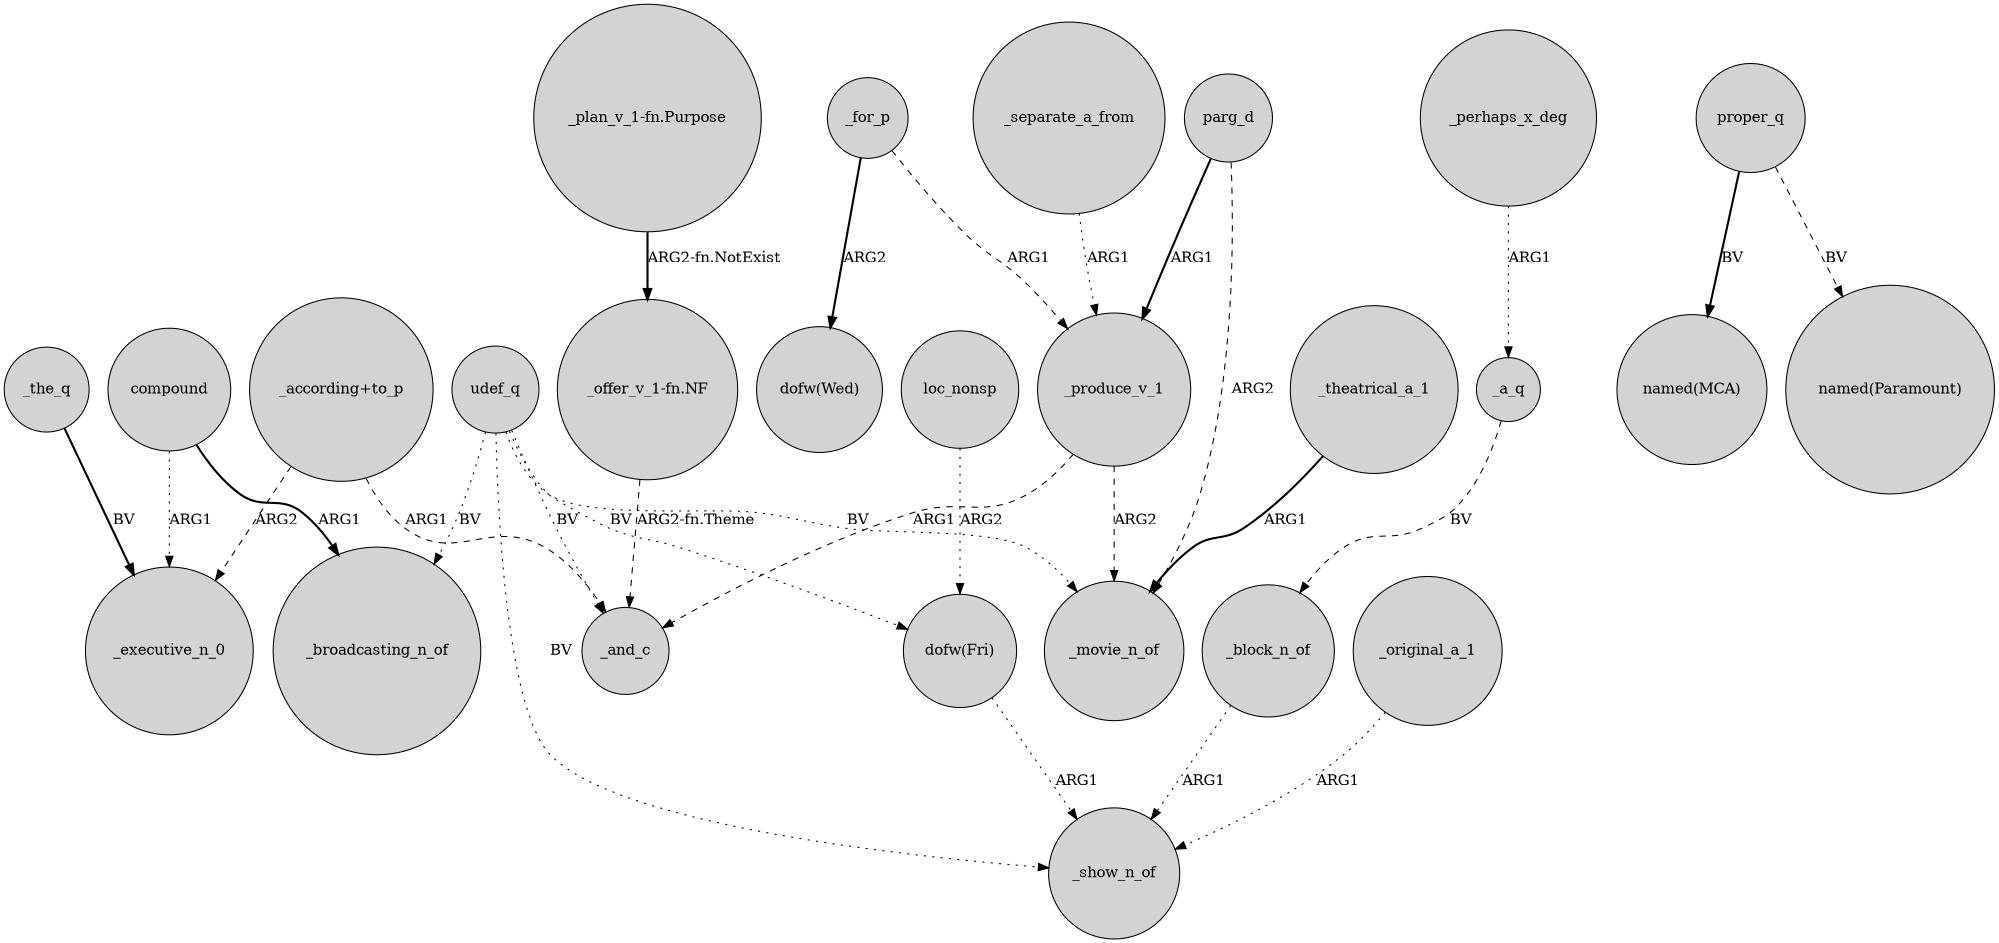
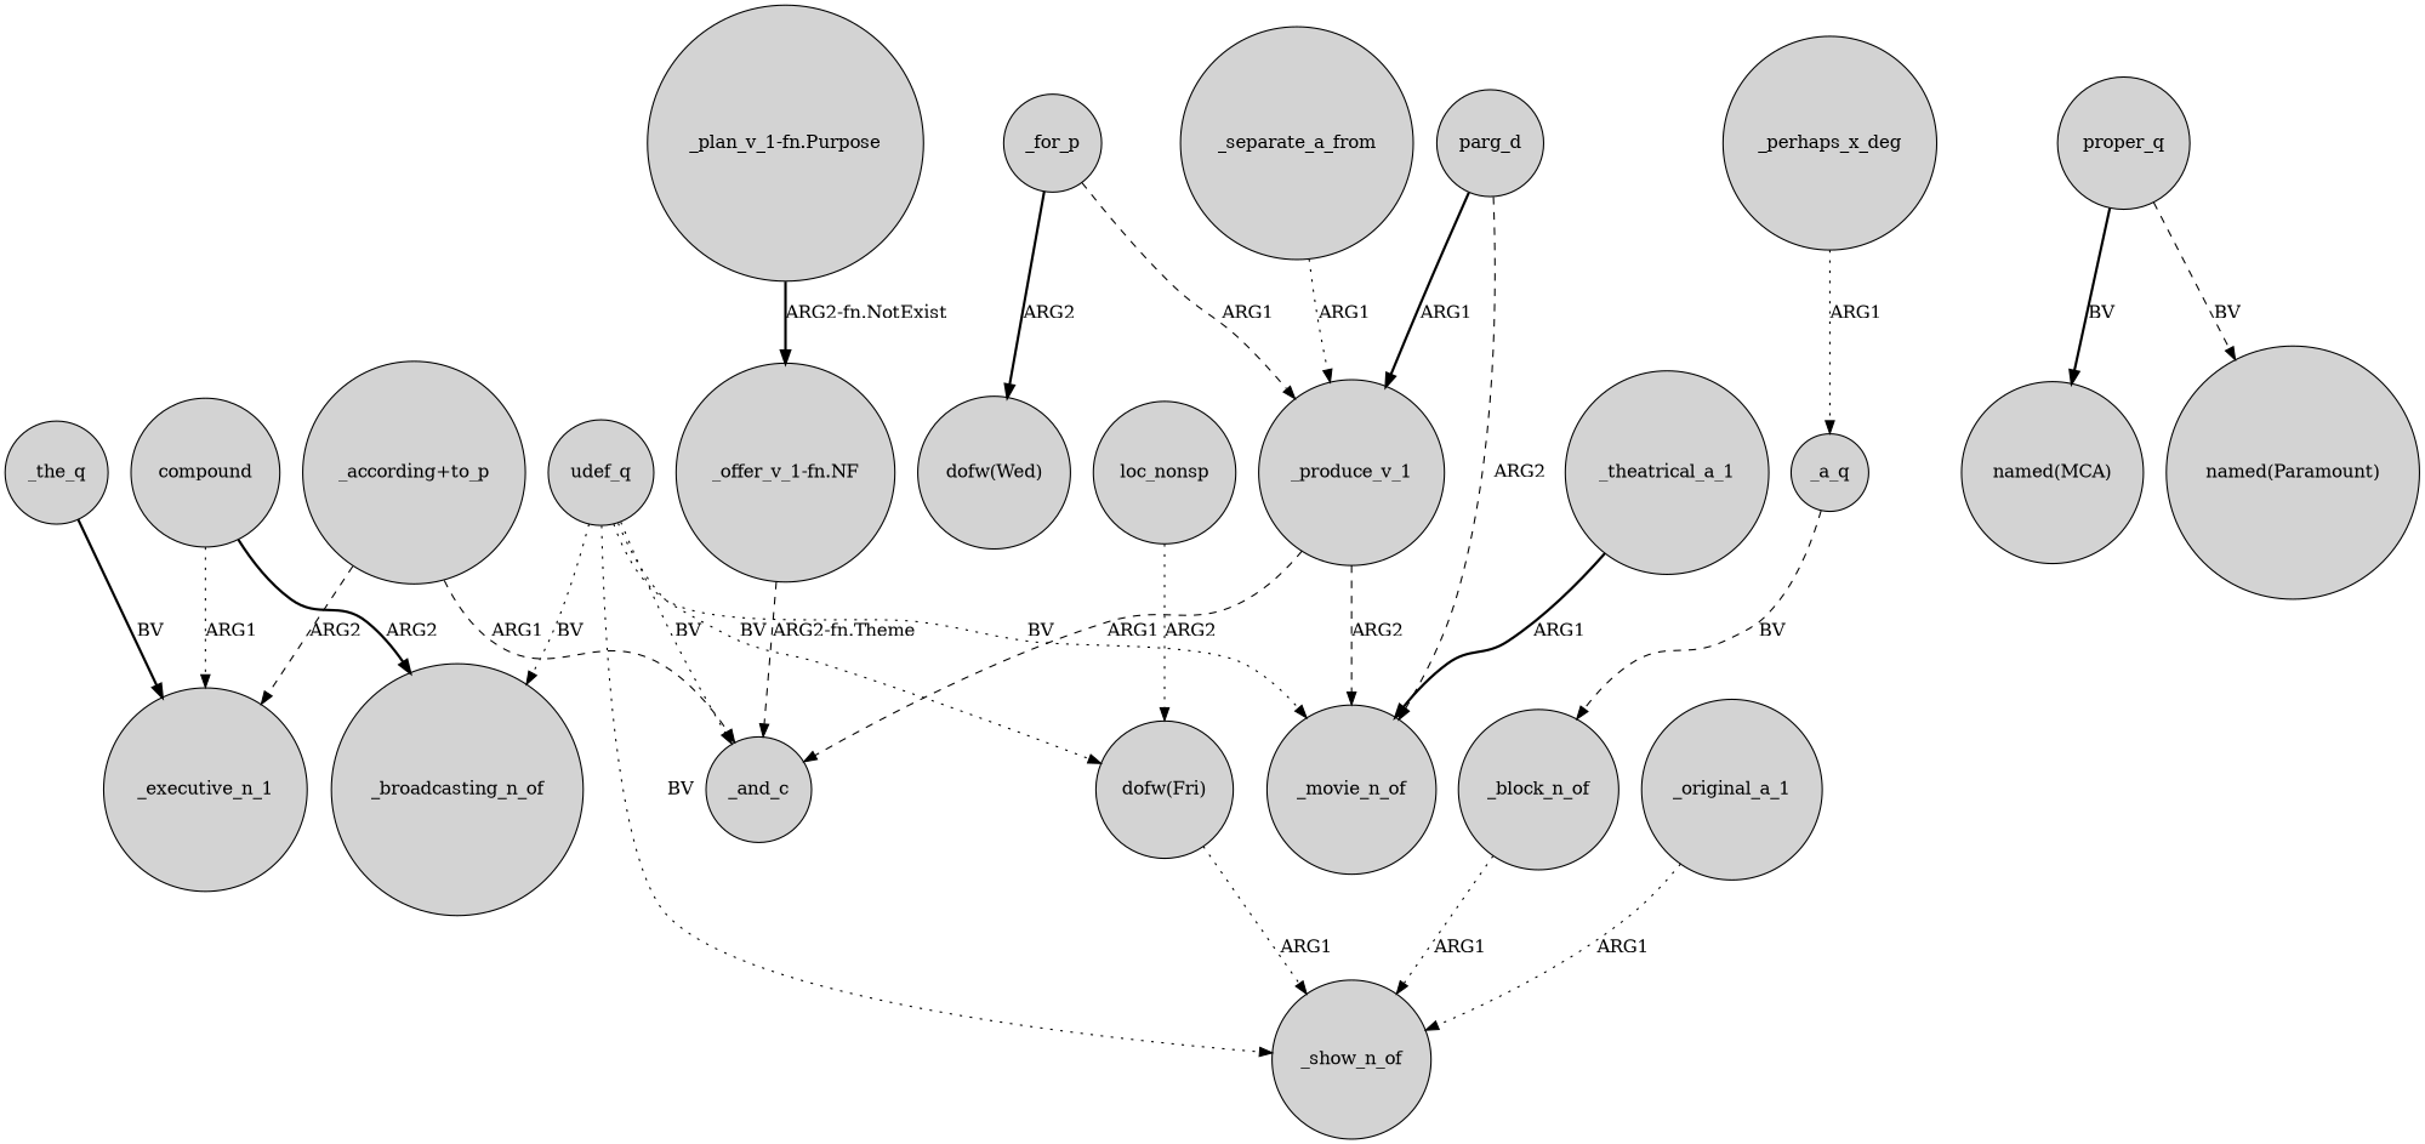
  digraph {
    node [shape=circle style=filled]
    edge [style=dotted]
    udef_q
    _broadcasting_n_of
    _movie_n_of
    _and_c
    _show_n_of
    "dofw(Fri)"
    _produce_v_1
    "_plan_v_1-fn.Purpose"
    "_offer_v_1-fn.NF"
    compound
-   _executive_n_1 [label=_executive_n_0]
+   _executive_n_1
    _separate_a_from
    _the_q
    _theatrical_a_1
    parg_d
    loc_nonsp
    _perhaps_x_deg
    _a_q
    _block_n_of
    proper_q
    "named(MCA)"
    "named(Paramount)"
    "_according+to_p"
    _for_p
    "dofw(Wed)"
    _original_a_1
    udef_q -> _broadcasting_n_of [label=BV]
    udef_q -> _movie_n_of [label=BV]
    udef_q -> _and_c [label=BV]
    udef_q -> _show_n_of [label=BV]
    udef_q -> "dofw(Fri)" [label=BV]
    "dofw(Fri)" -> _show_n_of [label=ARG1]
    _produce_v_1 -> _movie_n_of [label=ARG2 style=dashed]
    _produce_v_1 -> _and_c [label=ARG1 style=dashed]
    "_plan_v_1-fn.Purpose" -> "_offer_v_1-fn.NF" [label="ARG2-fn.NotExist" style=bold]
    "_offer_v_1-fn.NF" -> _and_c [label="ARG2-fn.Theme" style=dashed]
-   compound -> _broadcasting_n_of [label=ARG1 style=bold]
+   compound -> _broadcasting_n_of [label=ARG2 style=bold]
    compound -> _executive_n_1 [label=ARG1]
    _separate_a_from -> _produce_v_1 [label=ARG1]
    _the_q -> _executive_n_1 [label=BV style=bold]
    _theatrical_a_1 -> _movie_n_of [label=ARG1 style=bold]
    parg_d -> _movie_n_of [label=ARG2 style=dashed]
    parg_d -> _produce_v_1 [label=ARG1 style=bold]
    loc_nonsp -> "dofw(Fri)" [label=ARG2]
    _perhaps_x_deg -> _a_q [label=ARG1]
    _a_q -> _block_n_of [label=BV style=dashed]
    _block_n_of -> _show_n_of [label=ARG1]
    proper_q -> "named(MCA)" [label=BV style=bold]
    proper_q -> "named(Paramount)" [label=BV style=dashed]
    "_according+to_p" -> _and_c [label=ARG1 style=dashed]
    "_according+to_p" -> _executive_n_1 [label=ARG2 style=dashed]
    _for_p -> _produce_v_1 [label=ARG1 style=dashed]
    _for_p -> "dofw(Wed)" [label=ARG2 style=bold]
    _original_a_1 -> _show_n_of [label=ARG1]
  }
